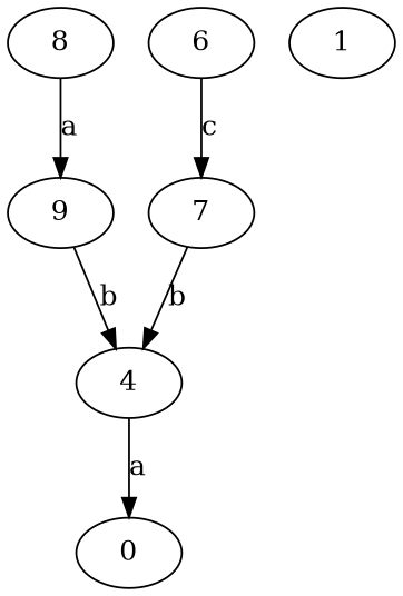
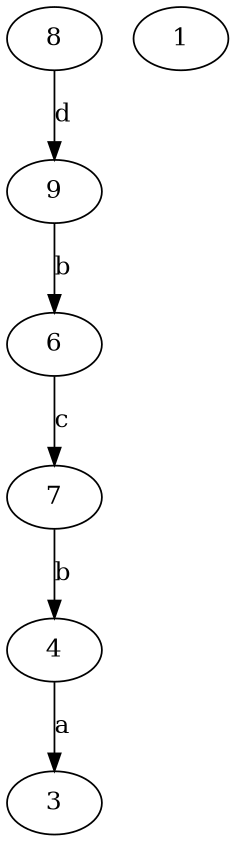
  strict digraph {
    n1 [label=8]
    9
    n3 [label=4]
    n4 [label=6]
    7
    1
-   3 [label=0]
-   n1 -> 9 [label=a]
-   9 -> n3 [label=b]
+   3
+   n1 -> 9 [label=d]
+   9 -> n4 [label=b]
    n3 -> 3 [label=a]
    n4 -> 7 [label=c]
    7 -> n3 [label=b]
  }
